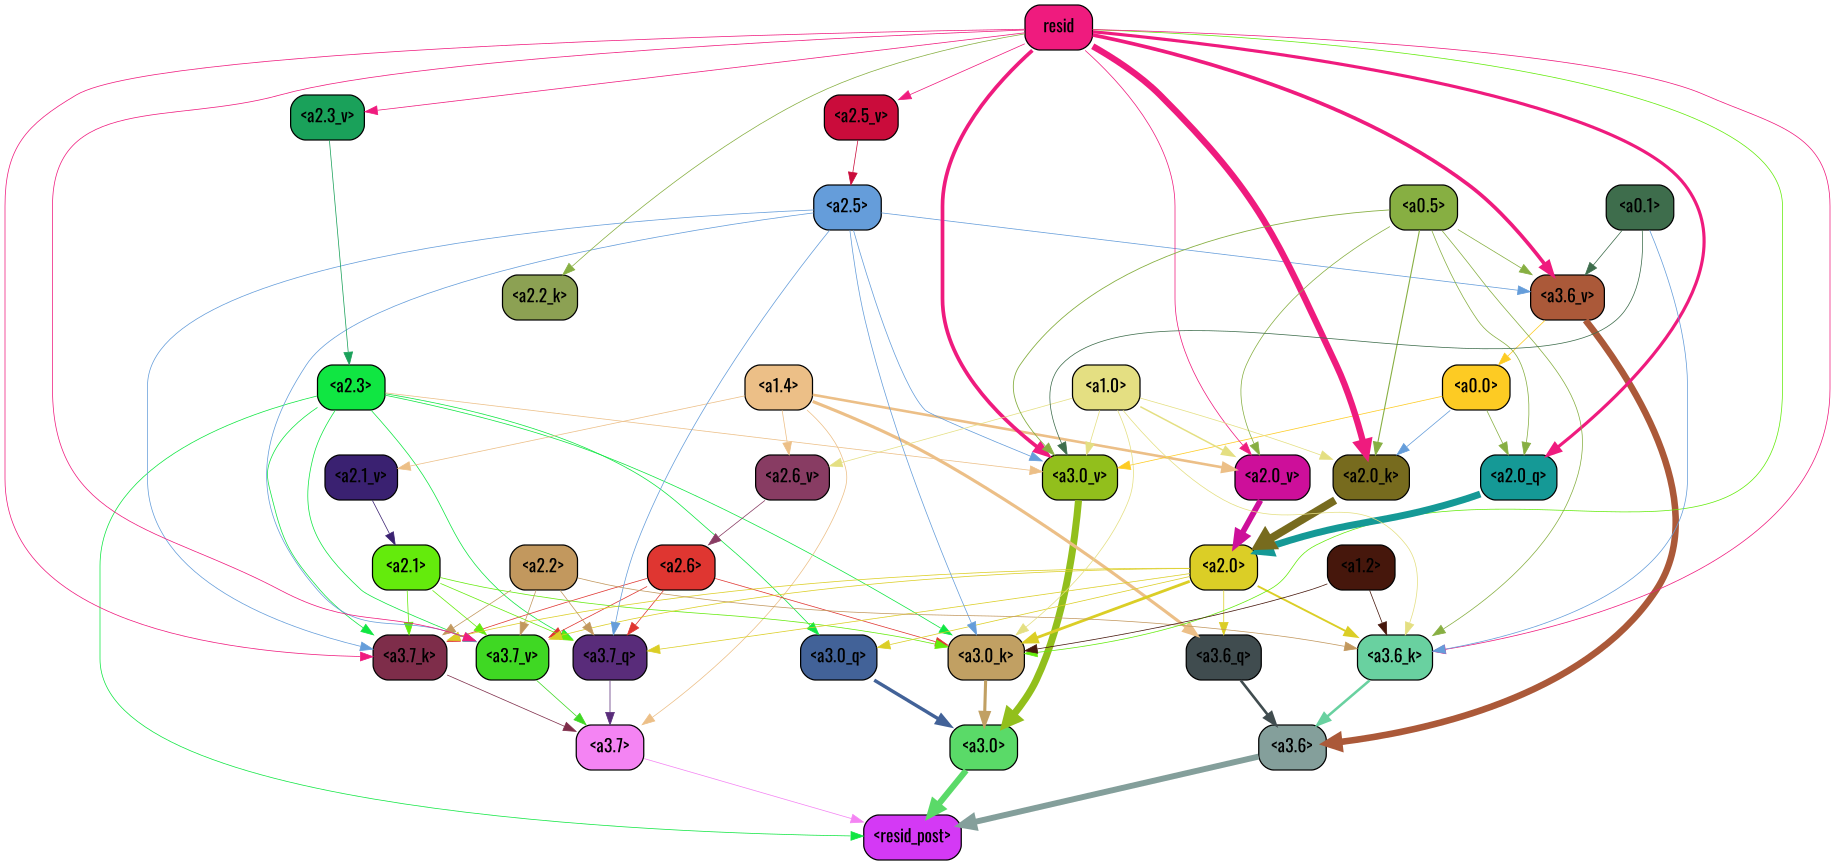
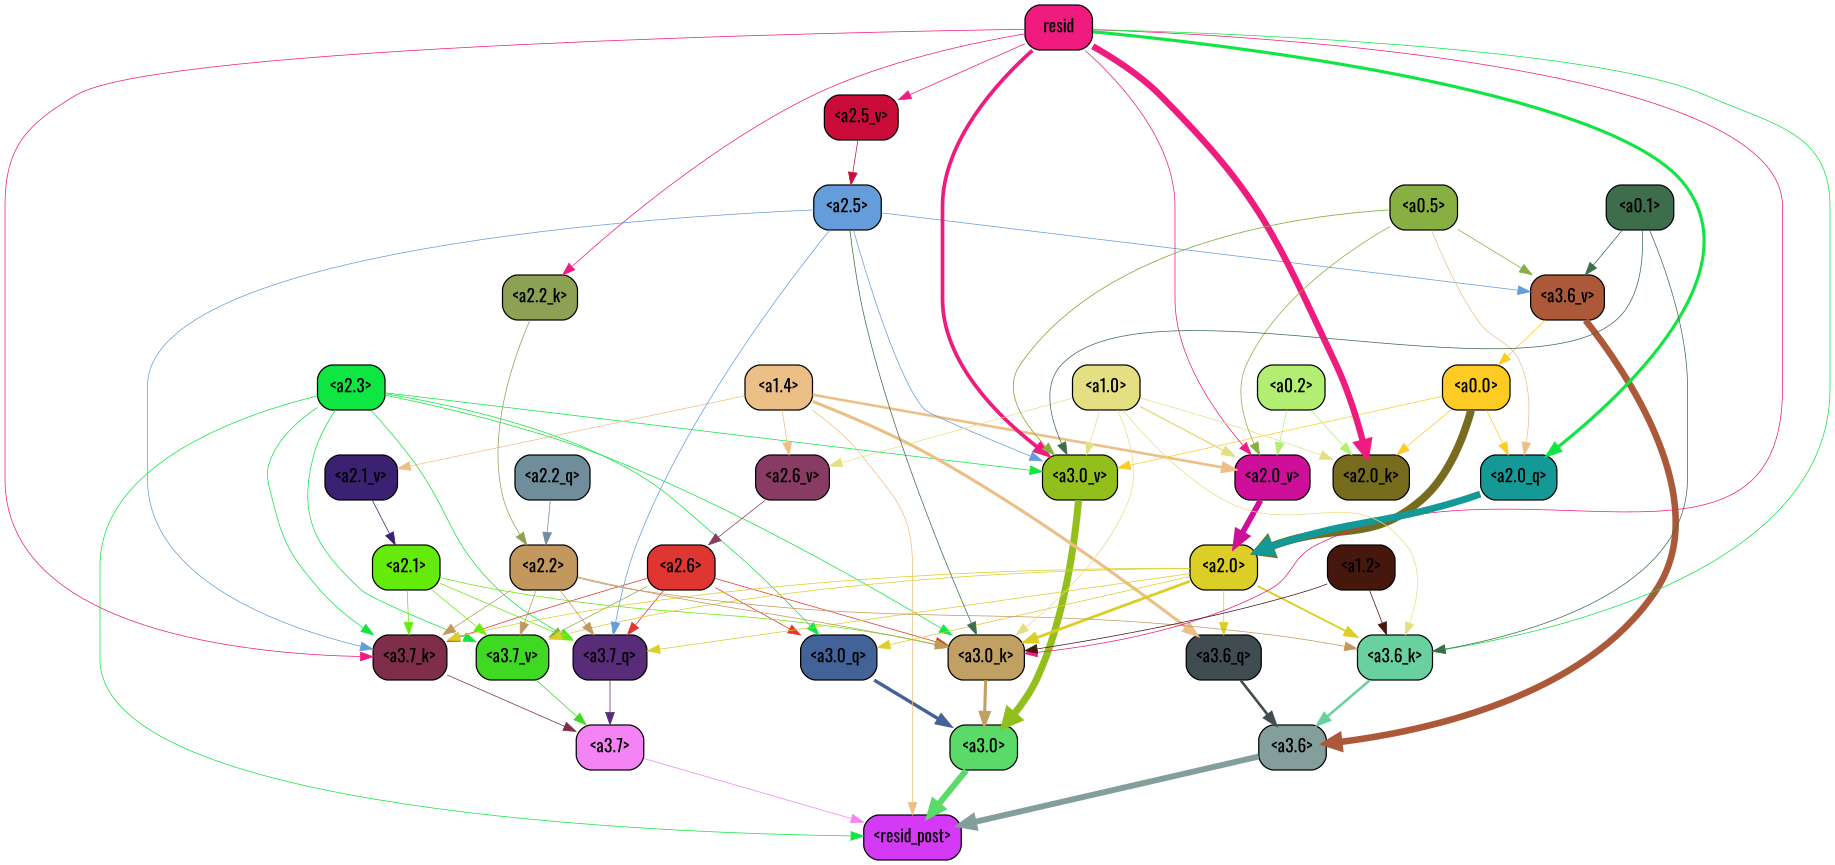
  strict digraph {
    fontname=Oswald
    splines=true
    node [color=black fontname=Oswald shape=box style="filled, rounded"]
    edge [color="#ef1b7e" fontname=Oswald penwidth=0.6]
    "<a3.7>" [fillcolor="#f484f3"]
    "<resid_post>" [fillcolor="#d439f5"]
    "<a3.6>" [fillcolor="#849f9b"]
    "<a3.0>" [fillcolor="#5ada68"]
    "<a2.3>" [fillcolor="#10e642"]
    "<a3.7_q>" [fillcolor="#592c7a"]
    "<a3.0_q>" [fillcolor="#426298"]
    "<a3.7_k>" [fillcolor="#7e2d4a"]
    "<a3.0_k>" [fillcolor="#c1a063"]
    "<a3.7_v>" [fillcolor="#3fd823"]
    "<a3.0_v>" [fillcolor="#92bf1c"]
    "<a1.4>" [fillcolor="#ecbf87"]
    "<a3.6_q>" [fillcolor="#404c4f"]
    "<a2.6_v>" [fillcolor="#883c63"]
    "<a2.1_v>" [fillcolor="#3a2171"]
    "<a2.0_v>" [fillcolor="#cd0f9a"]
    "<a2.6>" [fillcolor="#df3631"]
    "<a2.1>" [fillcolor="#64eb0c"]
    "<a2.0>" [fillcolor="#dbce26"]
    "<a3.6_k>" [fillcolor="#69d1a0"]
    "<a3.6_v>" [fillcolor="#ab5939"]
    "<a0.0>" [fillcolor="#fdcb23"]
    "<a2.5>" [fillcolor="#659dda"]
    "<a2.2>" [fillcolor="#c2985e"]
    n25 [fillcolor="#ef1b7e" label=resid]
    "<a2.0_q>" [fillcolor="#159996"]
    "<a2.2_k>" [fillcolor="#8ca153"]
    "<a2.0_k>" [fillcolor="#776b1e"]
    "<a2.5_v>" [fillcolor="#ca0c3b"]
-   "<a2.3_v>" [fillcolor="#1aa15a"]
    "<a1.2>" [fillcolor="#46170c"]
    "<a1.0>" [fillcolor="#e4df82"]
    "<a0.5>" [fillcolor="#87af42"]
    "<a0.1>" [fillcolor="#3e6d4c"]
+   "<a2.2_q>" [fillcolor="#6f8d9b"]
+   "<a0.2>" [fillcolor="#b1ee72"]
    "<a3.7>" -> "<resid_post>" [color="#f484f3"]
    "<a3.6>" -> "<resid_post>" [color="#849f9b" penwidth=4.753257989883423]
    "<a3.0>" -> "<resid_post>" [color="#5ada68" penwidth=4.90053927898407]
    "<a2.3>" -> "<resid_post>" [color="#10e642"]
    "<a2.3>" -> "<a3.7_q>" [color="#10e642"]
    "<a2.3>" -> "<a3.0_q>" [color="#10e642"]
    "<a2.3>" -> "<a3.7_k>" [color="#10e642"]
    "<a2.3>" -> "<a3.0_k>" [color="#10e642"]
    "<a2.3>" -> "<a3.7_v>" [color="#10e642"]
-   "<a2.3>" -> "<a3.0_v>" [color="#ecbf87"]
+   "<a2.3>" -> "<a3.0_v>" [color="#10e642"]
    "<a3.7_q>" -> "<a3.7>" [color="#592c7a"]
    "<a3.0_q>" -> "<a3.0>" [color="#426298" penwidth=2.7421876192092896]
    "<a3.7_k>" -> "<a3.7>" [color="#7e2d4a"]
    "<a3.0_k>" -> "<a3.0>" [color="#c1a063" penwidth=2.476402521133423]
    "<a3.7_v>" -> "<a3.7>" [color="#3fd823"]
    "<a3.0_v>" -> "<a3.0>" [color="#92bf1c" penwidth=5.652270674705505]
-   "<a1.4>" -> "<a3.7>" [color="#ecbf87"]
+   "<a1.4>" -> "<resid_post>" [color="#ecbf87"]
    "<a1.4>" -> "<a3.6_q>" [color="#ecbf87" penwidth=2.5149343013763428]
    "<a1.4>" -> "<a2.6_v>" [color="#ecbf87"]
    "<a1.4>" -> "<a2.1_v>" [color="#ecbf87"]
    "<a1.4>" -> "<a2.0_v>" [color="#ecbf87" penwidth=2.0870713144540787]
    "<a3.6_q>" -> "<a3.6>" [color="#404c4f" penwidth=2.091020345687866]
    "<a2.6_v>" -> "<a2.6>" [color="#883c63"]
    "<a2.1_v>" -> "<a2.1>" [color="#3a2171"]
    "<a2.0_v>" -> "<a2.0>" [color="#cd0f9a" penwidth=4.611755967140198]
    "<a2.6>" -> "<a3.7_q>" [color="#df3631"]
+   "<a2.6>" -> "<a3.0_q>" [color="#df3631"]
    "<a2.6>" -> "<a3.7_k>" [color="#df3631"]
    "<a2.6>" -> "<a3.0_k>" [color="#df3631"]
-   "<a2.6>" -> "<a3.7_v>" [color="#df3631"]
+   "<a2.6>" -> "<a3.7_v>" [color="#87af42"]
    "<a2.1>" -> "<a3.7_q>" [color="#64eb0c"]
    "<a2.1>" -> "<a3.7_k>" [color="#64eb0c"]
    "<a2.1>" -> "<a3.0_k>" [color="#64eb0c"]
    "<a2.1>" -> "<a3.7_v>" [color="#64eb0c"]
    "<a2.0>" -> "<a3.7_q>" [color="#dbce26"]
    "<a2.0>" -> "<a3.0_q>" [color="#dbce26"]
    "<a2.0>" -> "<a3.7_k>" [color="#dbce26"]
    "<a2.0>" -> "<a3.0_k>" [color="#dbce26" penwidth=2.2635570764541626]
    "<a2.0>" -> "<a3.7_v>" [color="#dbce26"]
    "<a2.0>" -> "<a3.6_q>" [color="#dbce26"]
    "<a2.0>" -> "<a3.6_k>" [color="#dbce26" penwidth=1.5290023684501648]
    "<a3.6_k>" -> "<a3.6>" [color="#69d1a0" penwidth=2.048597991466522]
    "<a3.6_v>" -> "<a3.6>" [color="#ab5939" penwidth=5.2550448179244995]
    "<a3.6_v>" -> "<a0.0>" [color="#fdcb23"]
    "<a0.0>" -> "<a3.0_v>" [color="#fdcb23"]
-   "<a0.0>" -> "<a2.0_q>" [color="#87af42"]
-   "<a0.0>" -> "<a2.0_k>" [color="#659dda"]
+   "<a0.0>" -> "<a2.0_q>" [color="#fdcb23"]
+   "<a0.0>" -> "<a2.0_k>" [color="#fdcb23"]
    "<a2.5>" -> "<a3.7_q>" [color="#659dda"]
    "<a2.5>" -> "<a3.7_k>" [color="#659dda"]
-   "<a2.5>" -> "<a3.0_k>" [color="#659dda"]
-   "<a2.5>" -> "<a3.7_v>" [color="#659dda"]
+   "<a2.5>" -> "<a3.0_k>" [color="#3e6d4c"]
    "<a2.5>" -> "<a3.0_v>" [color="#659dda"]
    "<a2.5>" -> "<a3.6_v>" [color="#659dda"]
    "<a2.2>" -> "<a3.7_q>" [color="#c2985e"]
    "<a2.2>" -> "<a3.7_k>" [color="#c2985e"]
+   "<a2.2>" -> "<a3.0_k>" [color="#c2985e"]
    "<a2.2>" -> "<a3.7_v>" [color="#c2985e"]
    "<a2.2>" -> "<a3.6_k>" [color="#c2985e"]
    n25 -> "<a3.7_k>"
-   n25 -> "<a3.0_k>" [color="#64eb0c"]
-   n25 -> "<a3.7_v>"
+   n25 -> "<a3.0_k>"
    n25 -> "<a3.0_v>" [penwidth=2.972973108291626]
    n25 -> "<a2.0_v>"
-   n25 -> "<a3.6_k>"
-   n25 -> "<a3.6_v>" [penwidth=2.9556376338005066]
-   n25 -> "<a2.0_q>" [penwidth=2.522909115999937]
-   n25 -> "<a2.2_k>" [color="#87af42"]
+   n25 -> "<a3.6_k>" [color="#10e642"]
+   n25 -> "<a2.0_q>" [color="#10e642" penwidth=2.522909115999937]
+   n25 -> "<a2.2_k>"
    n25 -> "<a2.0_k>" [penwidth=5.094568967819214]
    n25 -> "<a2.5_v>"
-   n25 -> "<a2.3_v>"
    "<a2.0_q>" -> "<a2.0>" [color="#159996" penwidth=5.557696580886841]
-   "<a2.0_k>" -> "<a2.0>" [color="#776b1e" penwidth=6.320472955703735]
+   "<a2.2_k>" -> "<a2.2>" [color="#8ca153"]
+   "<a0.0>" -> "<a2.0>" [color="#776b1e" penwidth=6.320472955703735]
    "<a2.5_v>" -> "<a2.5>" [color="#ca0c3b"]
-   "<a2.3_v>" -> "<a2.3>" [color="#1aa15a"]
    "<a1.2>" -> "<a3.0_k>" [color="#46170c"]
    "<a1.2>" -> "<a3.6_k>" [color="#46170c"]
    "<a1.0>" -> "<a3.0_k>" [color="#e4df82"]
    "<a1.0>" -> "<a3.0_v>" [color="#e4df82"]
    "<a1.0>" -> "<a2.6_v>" [color="#e4df82"]
    "<a1.0>" -> "<a2.0_v>" [color="#e4df82" penwidth=1.2152502536773682]
    "<a1.0>" -> "<a3.6_k>" [color="#e4df82"]
    "<a1.0>" -> "<a2.0_k>" [color="#e4df82"]
    "<a0.5>" -> "<a3.0_v>" [color="#87af42" penwidth=0.6790935099124908]
    "<a0.5>" -> "<a2.0_v>" [color="#87af42"]
-   "<a0.5>" -> "<a3.6_k>" [color="#87af42"]
    "<a0.5>" -> "<a3.6_v>" [color="#87af42"]
-   "<a0.5>" -> "<a2.0_q>" [color="#87af42"]
-   "<a0.5>" -> "<a2.0_k>" [color="#87af42" penwidth=0.8835153579711914]
+   "<a0.5>" -> "<a2.0_q>" [color="#ecbf87"]
    "<a0.1>" -> "<a3.0_v>" [color="#3e6d4c"]
-   "<a0.1>" -> "<a3.6_k>" [color="#659dda"]
+   "<a0.1>" -> "<a3.6_k>" [color="#3e6d4c"]
    "<a0.1>" -> "<a3.6_v>" [color="#3e6d4c"]
+   "<a2.2_q>" -> "<a2.2>" [color="#6f8d9b"]
+   "<a0.2>" -> "<a2.0_v>" [color="#b1ee72"]
+   "<a0.2>" -> "<a2.0_k>" [color="#b1ee72"]
  }
